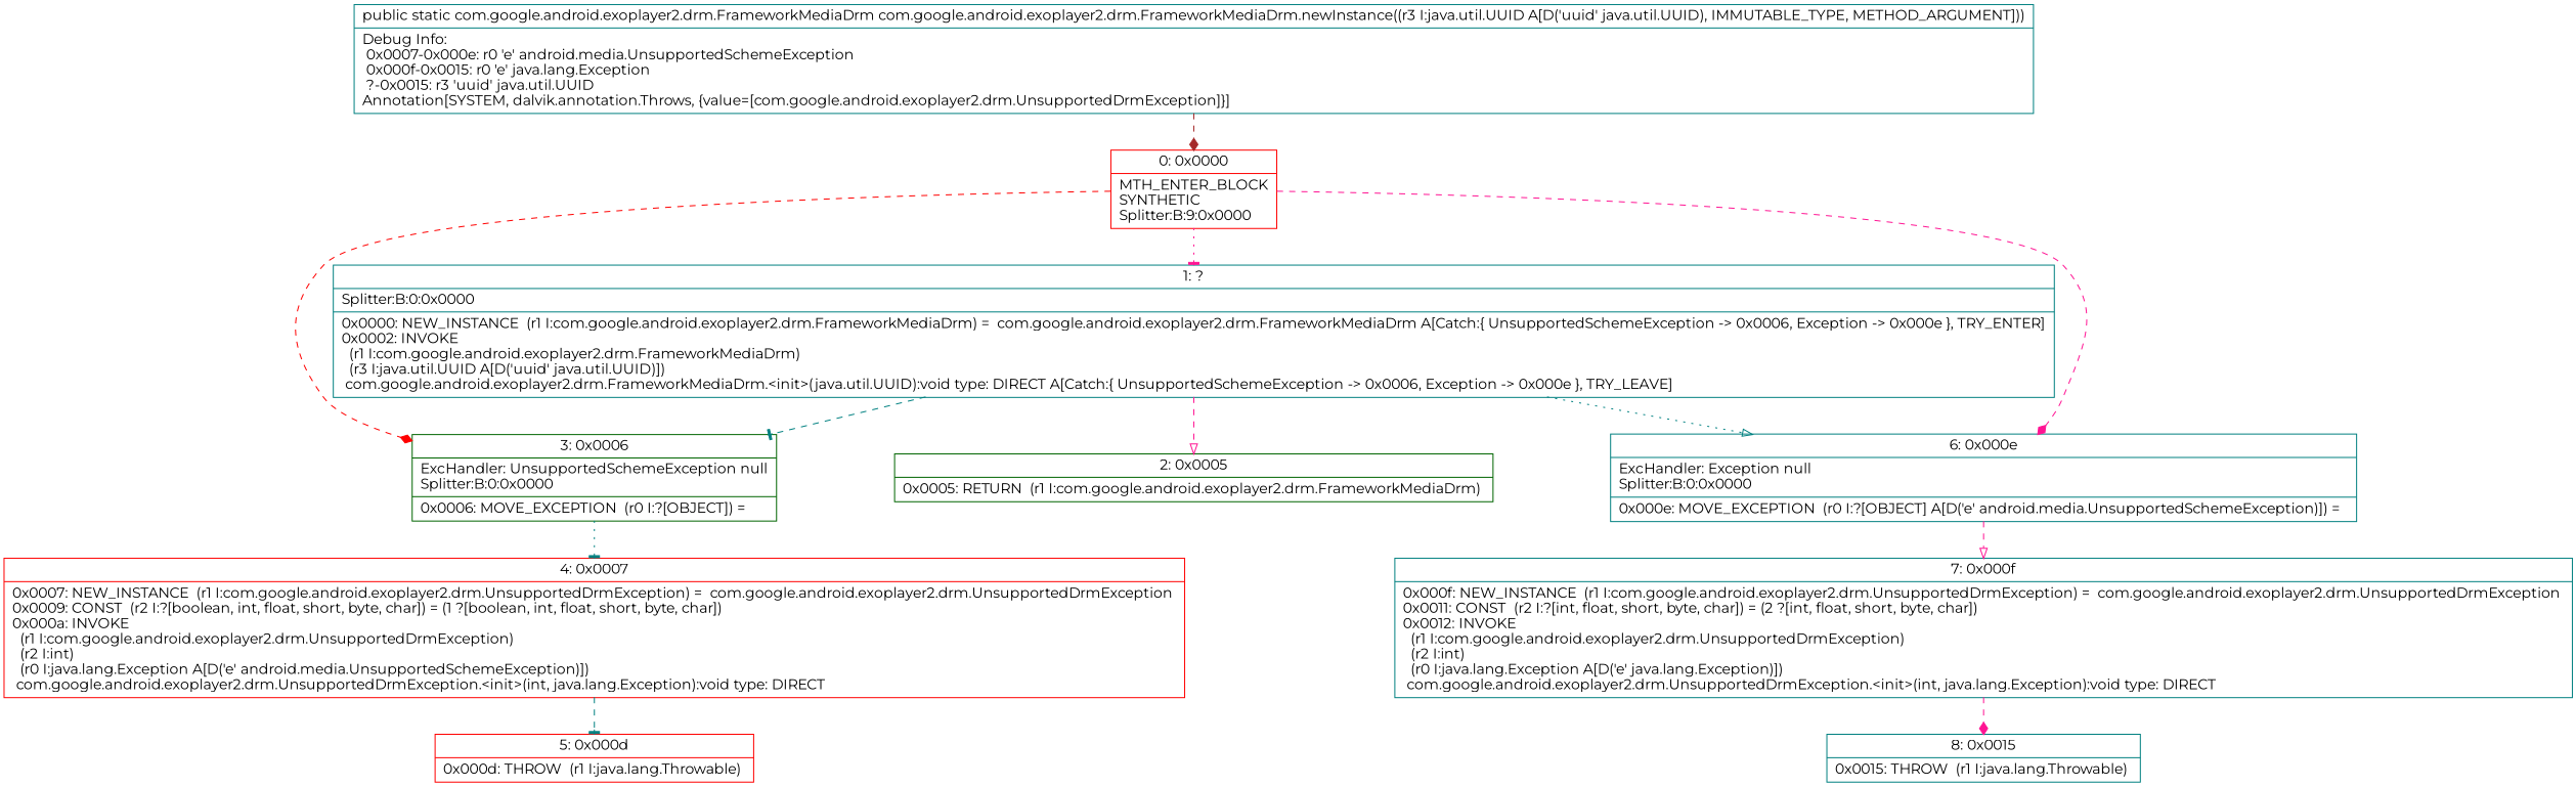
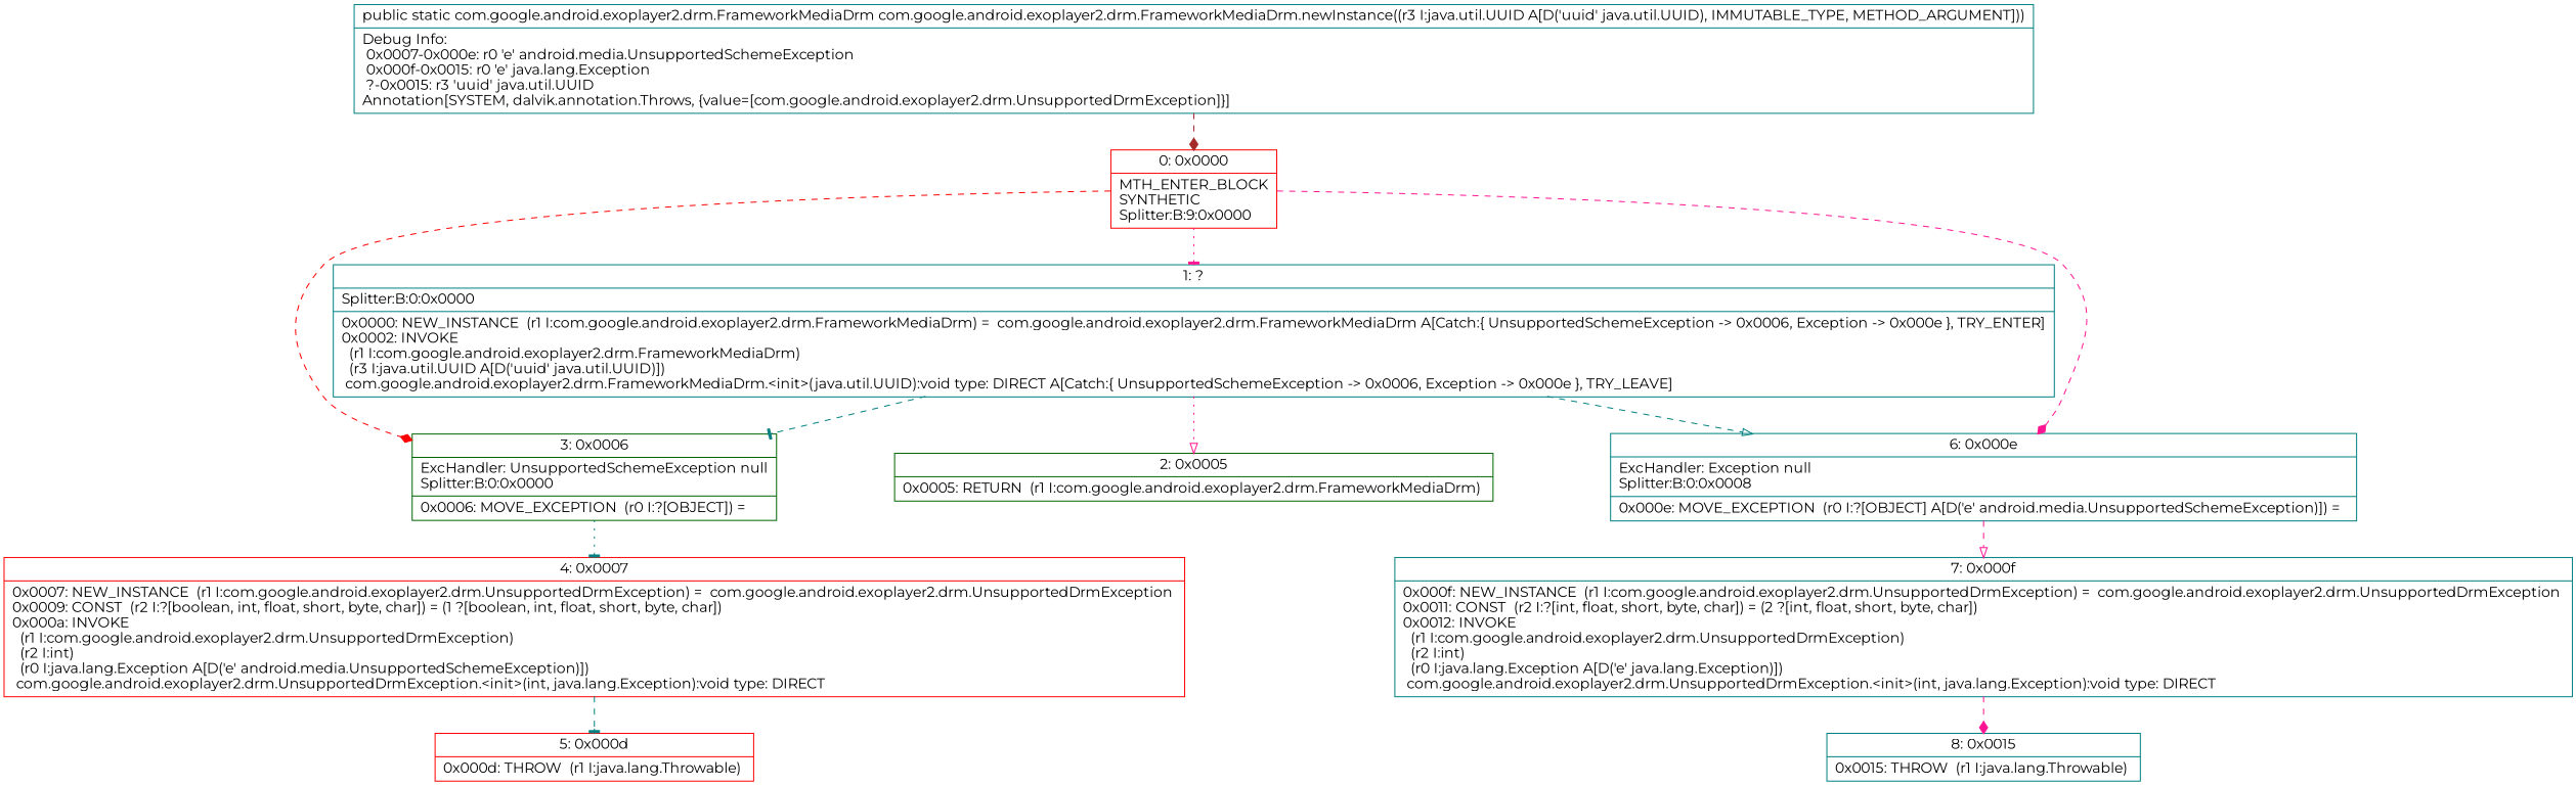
  digraph {
    fontname=Montserrat
    node [color=teal fontname=Montserrat shape=record]
    edge [arrowhead=tee color=deeppink fontname=Montserrat style=dashed]
    n1 [color=red label="{0\:\ 0x0000|MTH_ENTER_BLOCK\lSYNTHETIC\lSplitter:B:9:0x0000\l}"]
    n2 [label="{1\:\ ?|Splitter:B:0:0x0000\l|0x0000: NEW_INSTANCE  (r1 I:com.google.android.exoplayer2.drm.FrameworkMediaDrm) =  com.google.android.exoplayer2.drm.FrameworkMediaDrm A[Catch:\{ UnsupportedSchemeException \-\> 0x0006, Exception \-\> 0x000e \}, TRY_ENTER]\l0x0002: INVOKE  \l  (r1 I:com.google.android.exoplayer2.drm.FrameworkMediaDrm)\l  (r3 I:java.util.UUID A[D('uuid' java.util.UUID)])\l com.google.android.exoplayer2.drm.FrameworkMediaDrm.\<init\>(java.util.UUID):void type: DIRECT A[Catch:\{ UnsupportedSchemeException \-\> 0x0006, Exception \-\> 0x000e \}, TRY_LEAVE]\l}"]
    n3 [color=darkgreen label="{3\:\ 0x0006|ExcHandler: UnsupportedSchemeException null\lSplitter:B:0:0x0000\l|0x0006: MOVE_EXCEPTION  (r0 I:?[OBJECT]) =  \l}"]
-   n4 [label="{6\:\ 0x000e|ExcHandler: Exception null\lSplitter:B:0:0x0000\l|0x000e: MOVE_EXCEPTION  (r0 I:?[OBJECT] A[D('e' android.media.UnsupportedSchemeException)]) =  \l}"]
+   n4 [label="{6\:\ 0x000e|ExcHandler: Exception null\lSplitter:B:0:0x0008\l|0x000e: MOVE_EXCEPTION  (r0 I:?[OBJECT] A[D('e' android.media.UnsupportedSchemeException)]) =  \l}"]
    n5 [color=darkgreen label="{2\:\ 0x0005|0x0005: RETURN  (r1 I:com.google.android.exoplayer2.drm.FrameworkMediaDrm) \l}"]
    n6 [color=red label="{4\:\ 0x0007|0x0007: NEW_INSTANCE  (r1 I:com.google.android.exoplayer2.drm.UnsupportedDrmException) =  com.google.android.exoplayer2.drm.UnsupportedDrmException \l0x0009: CONST  (r2 I:?[boolean, int, float, short, byte, char]) = (1 ?[boolean, int, float, short, byte, char]) \l0x000a: INVOKE  \l  (r1 I:com.google.android.exoplayer2.drm.UnsupportedDrmException)\l  (r2 I:int)\l  (r0 I:java.lang.Exception A[D('e' android.media.UnsupportedSchemeException)])\l com.google.android.exoplayer2.drm.UnsupportedDrmException.\<init\>(int, java.lang.Exception):void type: DIRECT \l}"]
    n7 [label="{7\:\ 0x000f|0x000f: NEW_INSTANCE  (r1 I:com.google.android.exoplayer2.drm.UnsupportedDrmException) =  com.google.android.exoplayer2.drm.UnsupportedDrmException \l0x0011: CONST  (r2 I:?[int, float, short, byte, char]) = (2 ?[int, float, short, byte, char]) \l0x0012: INVOKE  \l  (r1 I:com.google.android.exoplayer2.drm.UnsupportedDrmException)\l  (r2 I:int)\l  (r0 I:java.lang.Exception A[D('e' java.lang.Exception)])\l com.google.android.exoplayer2.drm.UnsupportedDrmException.\<init\>(int, java.lang.Exception):void type: DIRECT \l}"]
    n8 [color=red label="{5\:\ 0x000d|0x000d: THROW  (r1 I:java.lang.Throwable) \l}"]
    n9 [label="{8\:\ 0x0015|0x0015: THROW  (r1 I:java.lang.Throwable) \l}"]
    n10 [label="{public static com.google.android.exoplayer2.drm.FrameworkMediaDrm com.google.android.exoplayer2.drm.FrameworkMediaDrm.newInstance((r3 I:java.util.UUID A[D('uuid' java.util.UUID), IMMUTABLE_TYPE, METHOD_ARGUMENT]))  | Debug Info:\l  0x0007\-0x000e: r0 'e' android.media.UnsupportedSchemeException\l  0x000f\-0x0015: r0 'e' java.lang.Exception\l  ?\-0x0015: r3 'uuid' java.util.UUID\lAnnotation[SYSTEM, dalvik.annotation.Throws, \{value=[com.google.android.exoplayer2.drm.UnsupportedDrmException]\}]\l}"]
    n1 -> n2 [style=dotted]
    n1 -> n3 [arrowhead=diamond color=red]
    n1 -> n4 [arrowhead=diamond]
    n2 -> n3 [color=teal]
-   n2 -> n4 [arrowhead=onormal color=teal style=dotted]
-   n2 -> n5 [arrowhead=onormal]
+   n2 -> n4 [arrowhead=onormal color=teal]
+   n2 -> n5 [arrowhead=onormal style=dotted]
    n3 -> n6 [color=teal style=dotted]
    n4 -> n7 [arrowhead=onormal]
    n6 -> n8 [color=teal]
    n7 -> n9 [arrowhead=diamond]
    n10 -> n1 [arrowhead=diamond color=brown]
  }
